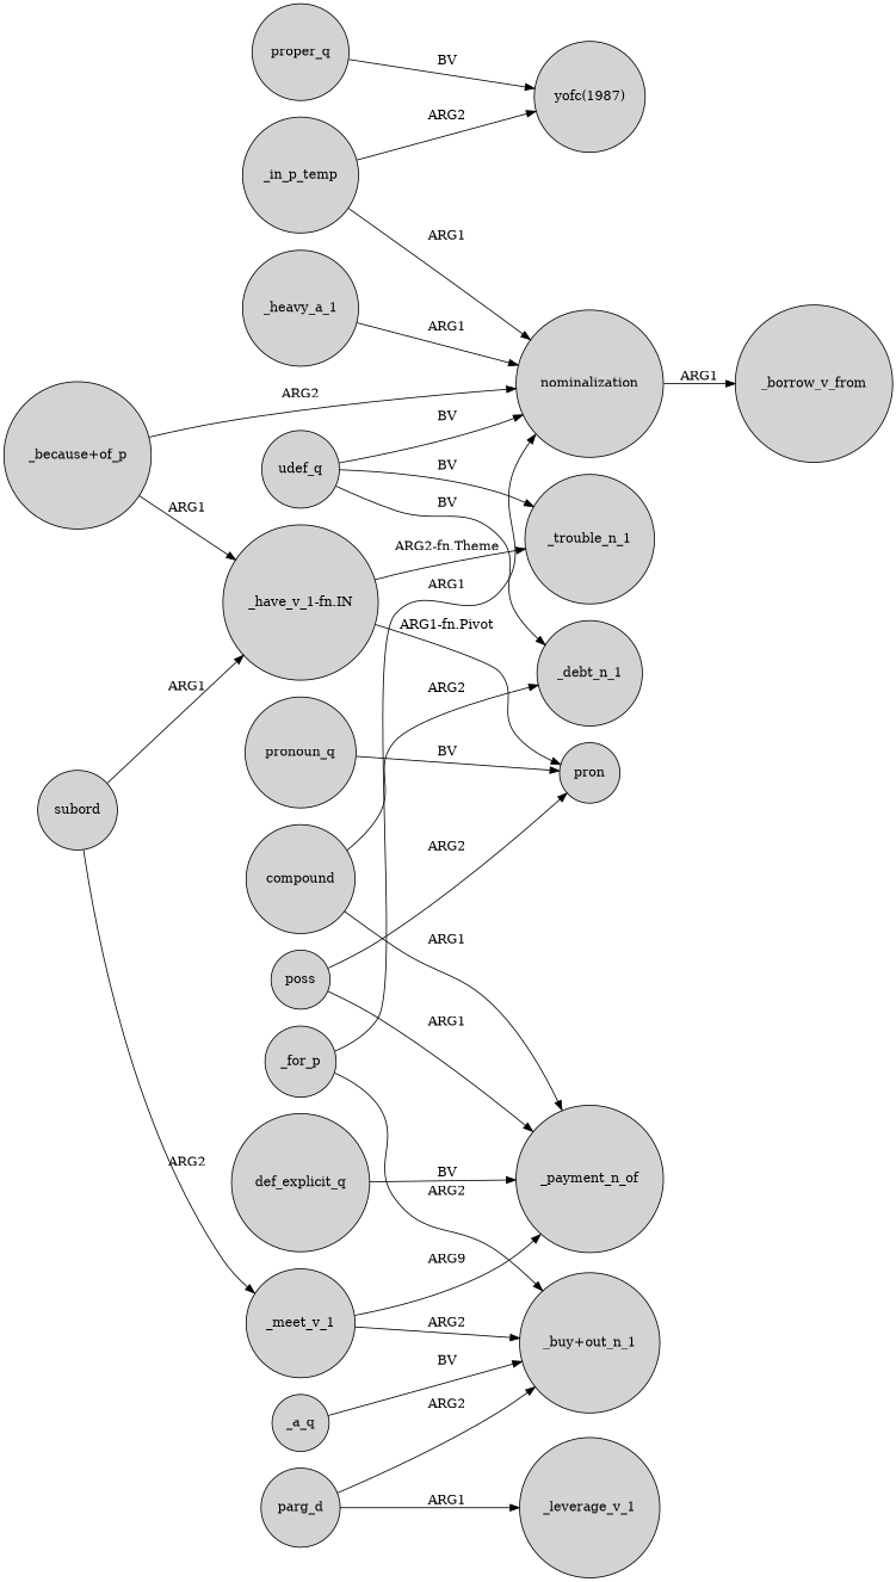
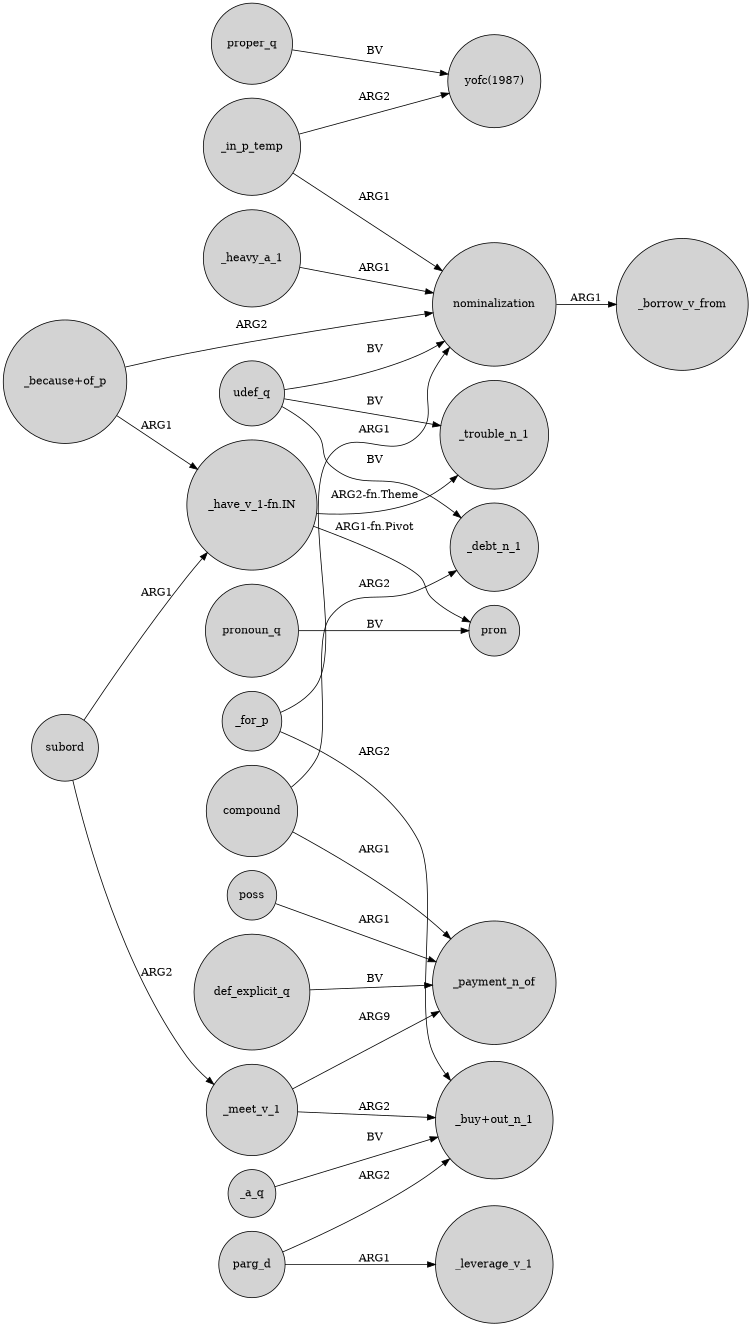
  digraph {
    rankdir=LR
    node [shape=circle style=filled]
    _in_p_temp
    "yofc(1987)"
    nominalization
    _borrow_v_from
    poss
    pron
    _payment_n_of
    "_have_v_1-fn.IN"
    _trouble_n_1
    udef_q
    _debt_n_1
    _for_p
    "_buy+out_n_1"
    compound
    _meet_v_1
    parg_d
    _leverage_v_1
    _heavy_a_1
    pronoun_q
    def_explicit_q
    proper_q
    subord
    "_because+of_p"
    _a_q
    _in_p_temp -> "yofc(1987)" [label=ARG2]
    _in_p_temp -> nominalization [label=ARG1]
    nominalization -> _borrow_v_from [label=ARG1]
-   poss -> pron [label=ARG2]
    poss -> _payment_n_of [label=ARG1]
    "_have_v_1-fn.IN" -> pron [label="ARG1-fn.Pivot"]
    "_have_v_1-fn.IN" -> _trouble_n_1 [label="ARG2-fn.Theme"]
    udef_q -> nominalization [label=BV]
    udef_q -> _trouble_n_1 [label=BV]
    udef_q -> _debt_n_1 [label=BV]
    _for_p -> nominalization [label=ARG1]
    _for_p -> "_buy+out_n_1" [label=ARG2]
    compound -> _payment_n_of [label=ARG1]
    compound -> _debt_n_1 [label=ARG2]
    _meet_v_1 -> _payment_n_of [label=ARG9]
    _meet_v_1 -> "_buy+out_n_1" [label=ARG2]
    parg_d -> "_buy+out_n_1" [label=ARG2]
    parg_d -> _leverage_v_1 [label=ARG1]
    _heavy_a_1 -> nominalization [label=ARG1]
    pronoun_q -> pron [label=BV]
    def_explicit_q -> _payment_n_of [label=BV]
    proper_q -> "yofc(1987)" [label=BV]
    subord -> "_have_v_1-fn.IN" [label=ARG1]
    subord -> _meet_v_1 [label=ARG2]
    "_because+of_p" -> nominalization [label=ARG2]
    "_because+of_p" -> "_have_v_1-fn.IN" [label=ARG1]
    _a_q -> "_buy+out_n_1" [label=BV]
  }
